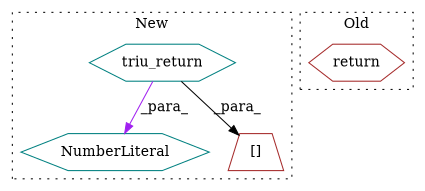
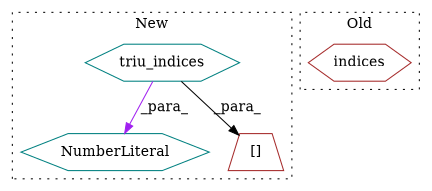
  digraph {
    node [color=teal shape=hexagon]
    edge [arrowhead=normal]
-   n1 [a=32 l="13,1" label=triu_return s="1373,1393"]
+   n1 [a=32 l="13,1" label=triu_indices s="1373,1393"]
    n2 [a=34 l=1 label=NumberLiteral s=1392]
    n3 [a=2 color=brown l="7,1" label="[]" s="1360,1394" shape=trapezium]
-   n4 [a=41 color=brown l=7 label=return s=1480]
+   n4 [a=41 color=brown l=7 label=indices s=1480]
    subgraph cluster_1 {
      label=New
      style=dotted
      n1
      n2
      n3
    }
    subgraph cluster_2 {
      label=Old
      style=dotted
      n4
    }
    n1 -> n2 [color=purple label=_para_]
    n1 -> n3 [color=black label=_para_]
  }
